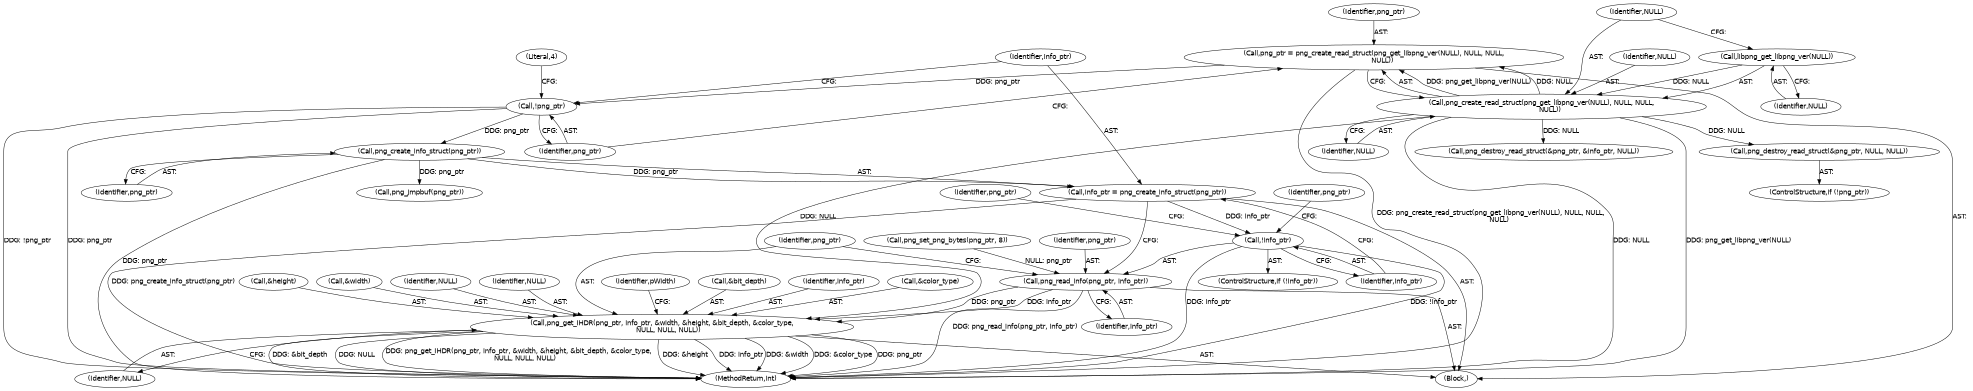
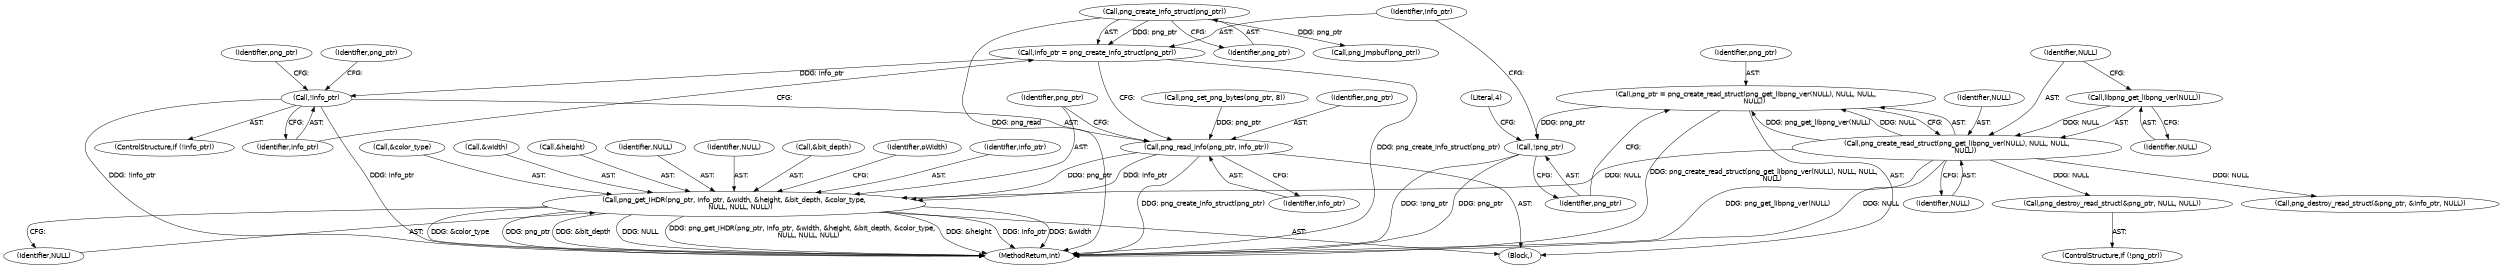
  digraph {
    fontname="DejaVu Sans"
    node [fontname="DejaVu Sans"]
    edge [fontname="DejaVu Sans"]
    n1 [label="(Call,info_ptr = png_create_info_struct(png_ptr))"]
    n2 [label="(Call,!info_ptr)"]
    n3 [label="(Block,)"]
    n4 [label="(MethodReturn,int)"]
    n5 [label="(Call,png_read_info(png_ptr, info_ptr))"]
    n6 [label="(Call,png_create_info_struct(png_ptr))"]
    n7 [label="(Identifier,png_ptr)"]
    n8 [label="(Call,png_jmpbuf(png_ptr))"]
    n9 [label="(Identifier,info_ptr)"]
    n10 [label="(ControlStructure,if (!info_ptr))"]
    n11 [label="(Call,!png_ptr)"]
    n12 [label="(Identifier,png_ptr)"]
    n13 [label="(ControlStructure,if (!png_ptr))"]
    n14 [label="(Call,png_ptr = png_create_read_struct(png_get_libpng_ver(NULL), NULL, NULL,\n        NULL))"]
    n15 [label="(Call,png_create_read_struct(png_get_libpng_ver(NULL), NULL, NULL,\n        NULL))"]
    n16 [label="(Call,png_get_IHDR(png_ptr, info_ptr, &width, &height, &bit_depth, &color_type,\n      NULL, NULL, NULL))"]
    n17 [label="(Identifier,NULL)"]
    n18 [label="(Call,png_destroy_read_struct(&png_ptr, NULL, NULL))"]
    n19 [label="(Call,png_destroy_read_struct(&png_ptr, &info_ptr, NULL))"]
    n20 [label="(Identifier,NULL)"]
    n21 [label="(Call,libpng_get_libpng_ver(NULL))"]
    n22 [label="(Identifier,NULL)"]
    n23 [label="(Identifier,info_ptr)"]
    n24 [label="(Identifier,png_ptr)"]
    n25 [label="(Call,&height)"]
    n26 [label="(Call,&width)"]
    n27 [label="(Identifier,png_ptr)"]
    n28 [label="(Literal,4)"]
    n29 [label="(Identifier,NULL)"]
    n30 [label="(Call,png_set_png_bytes(png_ptr, 8))"]
    n31 [label="(Identifier,NULL)"]
    n32 [label="(Identifier,NULL)"]
    n33 [label="(Call,&bit_depth)"]
    n34 [label="(Identifier,png_ptr)"]
    n35 [label="(Identifier,pWidth)"]
    n36 [label="(Identifier,info_ptr)"]
    n37 [label="(Identifier,NULL)"]
    n38 [label="(Identifier,png_ptr)"]
    n39 [label="(Identifier,info_ptr)"]
    n40 [label="(Identifier,png_ptr)"]
    n41 [label="(Call,&color_type)"]
    n1 -> n2 [label="DDG: info_ptr"]
-   n1 -> n3 [label="AST: "]
    n1 -> n4 [label="DDG: png_create_info_struct(png_ptr)"]
    n1 -> n5 [label="CFG: "]
    n2 -> n4 [label="DDG: info_ptr"]
    n2 -> n4 [label="DDG: !info_ptr"]
    n2 -> n5 [label="AST: "]
    n2 -> n9 [label="CFG: "]
    n2 -> n10 [label="AST: "]
    n5 -> n3 [label="AST: "]
-   n5 -> n4 [label="DDG: png_read_info(png_ptr, info_ptr)"]
+   n5 -> n4 [label="DDG: png_create_info_struct(png_ptr)"]
    n5 -> n16 [label="DDG: png_ptr"]
    n5 -> n16 [label="DDG: info_ptr"]
    n5 -> n23 [label="CFG: "]
    n6 -> n1 [label="AST: "]
    n6 -> n1 [label="DDG: png_ptr"]
-   n6 -> n4 [label="DDG: png_ptr"]
+   n6 -> n4 [label="DDG: png_read"]
    n6 -> n7 [label="CFG: "]
    n6 -> n8 [label="DDG: png_ptr"]
    n7 -> n6 [label="AST: "]
    n9 -> n1 [label="CFG: "]
    n9 -> n2 [label="AST: "]
    n11 -> n4 [label="DDG: !png_ptr"]
    n11 -> n4 [label="DDG: png_ptr"]
-   n11 -> n6 [label="DDG: png_ptr"]
    n11 -> n12 [label="CFG: "]
    n12 -> n11 [label="AST: "]
    n12 -> n14 [label="CFG: "]
    n14 -> n3 [label="AST: "]
    n14 -> n4 [label="DDG: png_create_read_struct(png_get_libpng_ver(NULL), NULL, NULL,\n        NULL)"]
    n14 -> n11 [label="DDG: png_ptr"]
    n14 -> n15 [label="CFG: "]
    n15 -> n4 [label="DDG: png_get_libpng_ver(NULL)"]
    n15 -> n4 [label="DDG: NULL"]
    n15 -> n14 [label="AST: "]
    n15 -> n14 [label="DDG: png_get_libpng_ver(NULL)"]
    n15 -> n14 [label="DDG: NULL"]
    n15 -> n16 [label="DDG: NULL"]
    n15 -> n17 [label="CFG: "]
    n15 -> n18 [label="DDG: NULL"]
    n15 -> n19 [label="DDG: NULL"]
    n16 -> n3 [label="AST: "]
    n16 -> n4 [label="DDG: &bit_depth"]
    n16 -> n4 [label="DDG: NULL"]
    n16 -> n4 [label="DDG: png_get_IHDR(png_ptr, info_ptr, &width, &height, &bit_depth, &color_type,\n      NULL, NULL, NULL)"]
    n16 -> n4 [label="DDG: &height"]
    n16 -> n4 [label="DDG: info_ptr"]
    n16 -> n4 [label="DDG: &width"]
    n16 -> n4 [label="DDG: &color_type"]
    n16 -> n4 [label="DDG: png_ptr"]
    n16 -> n20 [label="CFG: "]
    n17 -> n15 [label="AST: "]
    n18 -> n13 [label="AST: "]
    n20 -> n16 [label="AST: "]
    n21 -> n15 [label="AST: "]
    n21 -> n15 [label="DDG: NULL"]
    n21 -> n22 [label="CFG: "]
    n22 -> n21 [label="AST: "]
    n23 -> n5 [label="AST: "]
    n24 -> n14 [label="AST: "]
    n25 -> n16 [label="AST: "]
    n26 -> n16 [label="AST: "]
    n27 -> n5 [label="CFG: "]
    n27 -> n16 [label="AST: "]
    n28 -> n11 [label="CFG: "]
    n29 -> n15 [label="AST: "]
-   n30 -> n5 [label="NULL: png_ptr"]
+   n30 -> n5 [label="DDG: png_ptr"]
    n31 -> n16 [label="AST: "]
    n32 -> n16 [label="AST: "]
    n33 -> n16 [label="AST: "]
    n34 -> n2 [label="CFG: "]
    n35 -> n16 [label="CFG: "]
    n36 -> n16 [label="AST: "]
    n37 -> n15 [label="AST: "]
    n37 -> n21 [label="CFG: "]
    n38 -> n5 [label="AST: "]
    n39 -> n1 [label="AST: "]
    n39 -> n11 [label="CFG: "]
    n40 -> n2 [label="CFG: "]
    n41 -> n16 [label="AST: "]
  }
